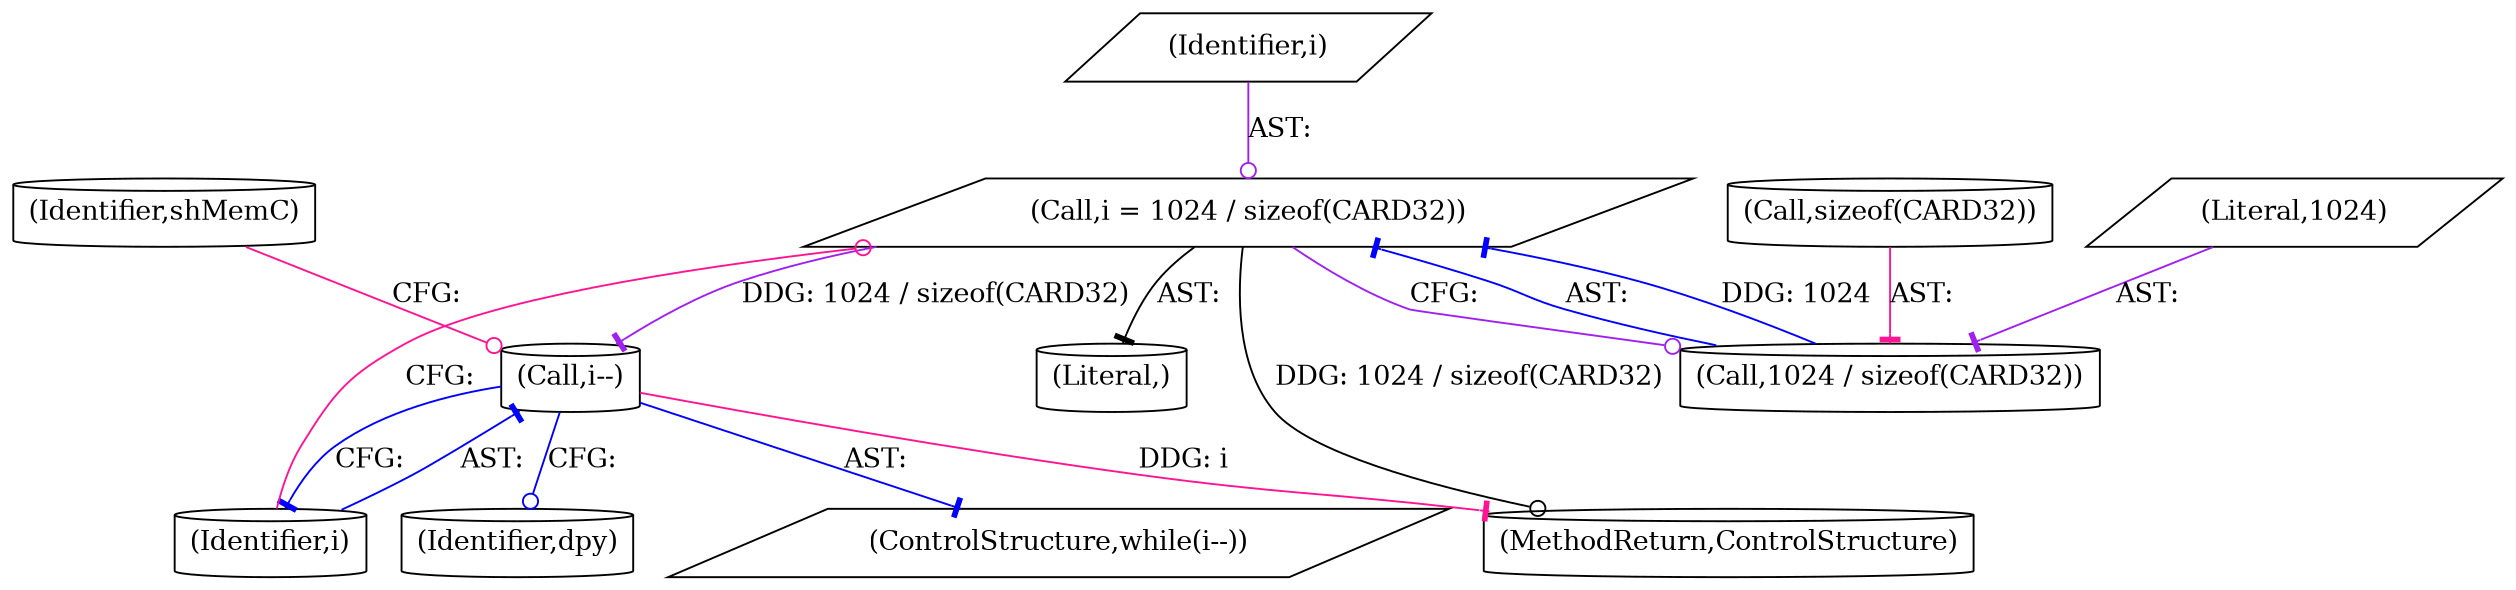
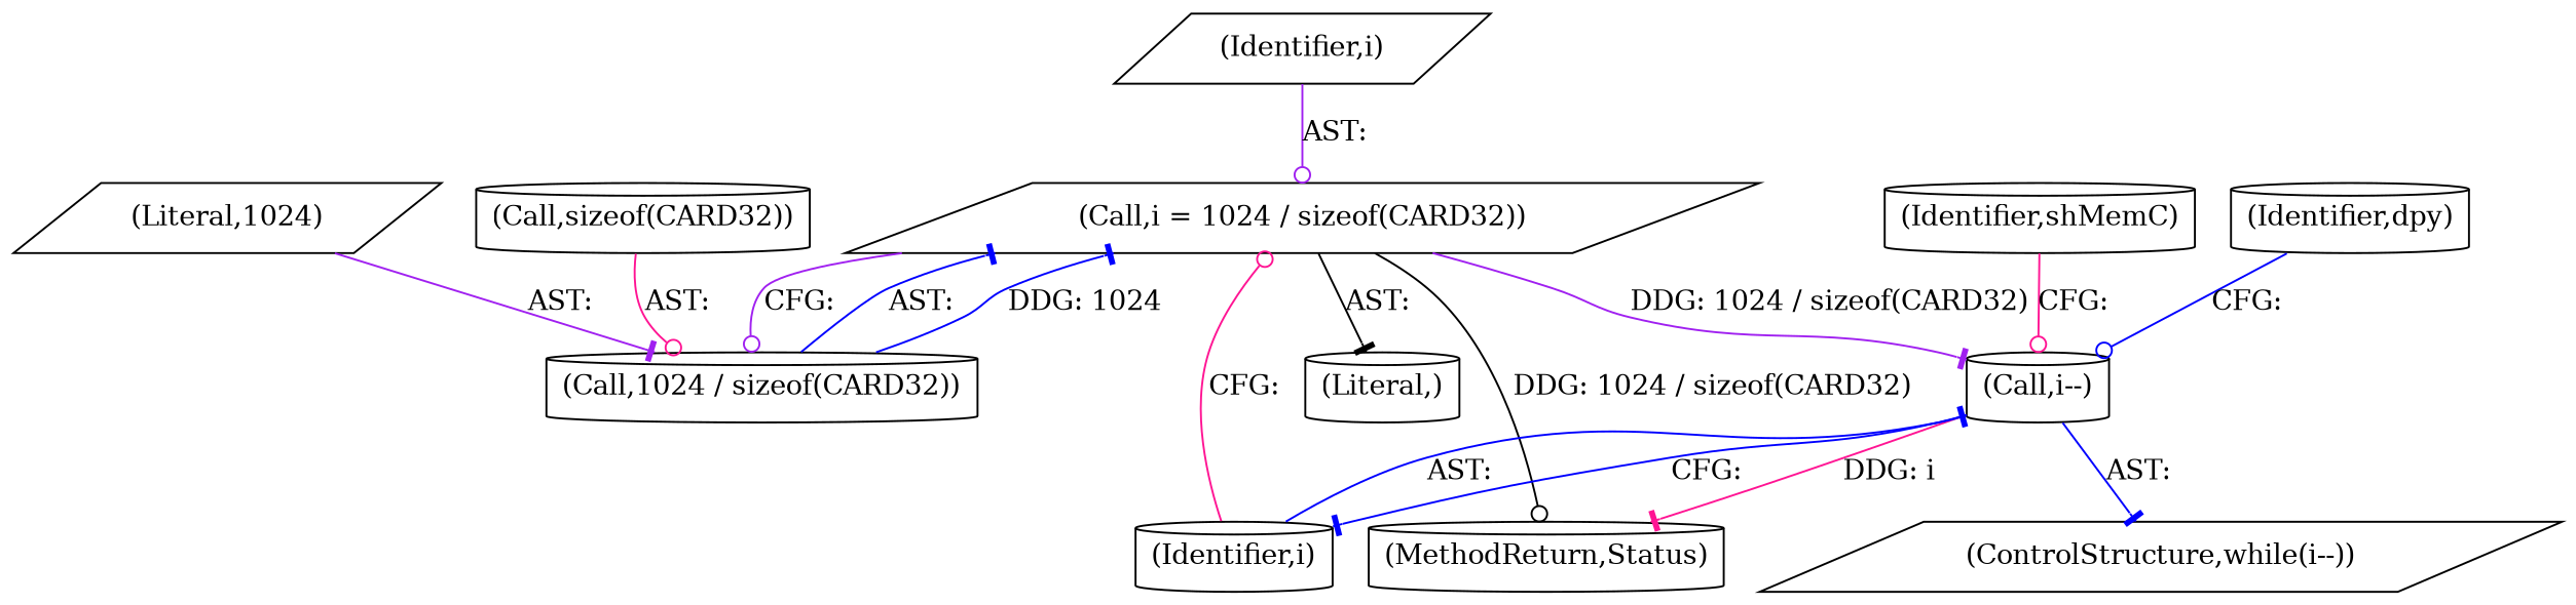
  digraph {
    node [shape=cylinder]
    edge [arrowhead=tee color=blue]
    n1 [label="(Call,i = 1024 / sizeof(CARD32))" shape=parallelogram]
    n2 [label="(Call,1024 / sizeof(CARD32))"]
    n3 [label="(Call,i--)"]
    n4 [label="(Literal,)"]
-   n5 [label="(MethodReturn,ControlStructure)"]
+   n5 [label="(MethodReturn,Status)"]
    n6 [label="(ControlStructure,while(i--))" shape=parallelogram]
    n7 [label="(Identifier,i)"]
    n8 [label="(Call,sizeof(CARD32))"]
    n9 [label="(Identifier,dpy)"]
    n10 [label="(Literal,1024)" shape=parallelogram]
    n11 [label="(Identifier,i)" shape=parallelogram]
    n12 [label="(Identifier,shMemC)"]
    n1 -> n2 [arrowhead=odot color=purple label="CFG: "]
    n1 -> n3 [color=purple label="DDG: 1024 / sizeof(CARD32)"]
    n1 -> n4 [color=black label="AST: "]
    n1 -> n5 [arrowhead=odot color=black label="DDG: 1024 / sizeof(CARD32)"]
    n2 -> n1 [label="AST: "]
    n2 -> n1 [label="DDG: 1024"]
    n3 -> n5 [color=deeppink label="DDG: i"]
    n3 -> n6 [label="AST: "]
    n3 -> n7 [label="CFG: "]
    n7 -> n1 [arrowhead=odot color=deeppink label="CFG: "]
    n7 -> n3 [label="AST: "]
-   n8 -> n2 [color=deeppink label="AST: "]
-   n3 -> n9 [arrowhead=odot label="CFG: "]
+   n8 -> n2 [arrowhead=odot color=deeppink label="AST: "]
+   n9 -> n3 [arrowhead=odot label="CFG: "]
    n10 -> n2 [color=purple label="AST: "]
    n11 -> n1 [arrowhead=odot color=purple label="AST: "]
    n12 -> n3 [arrowhead=odot color=deeppink label="CFG: "]
  }
